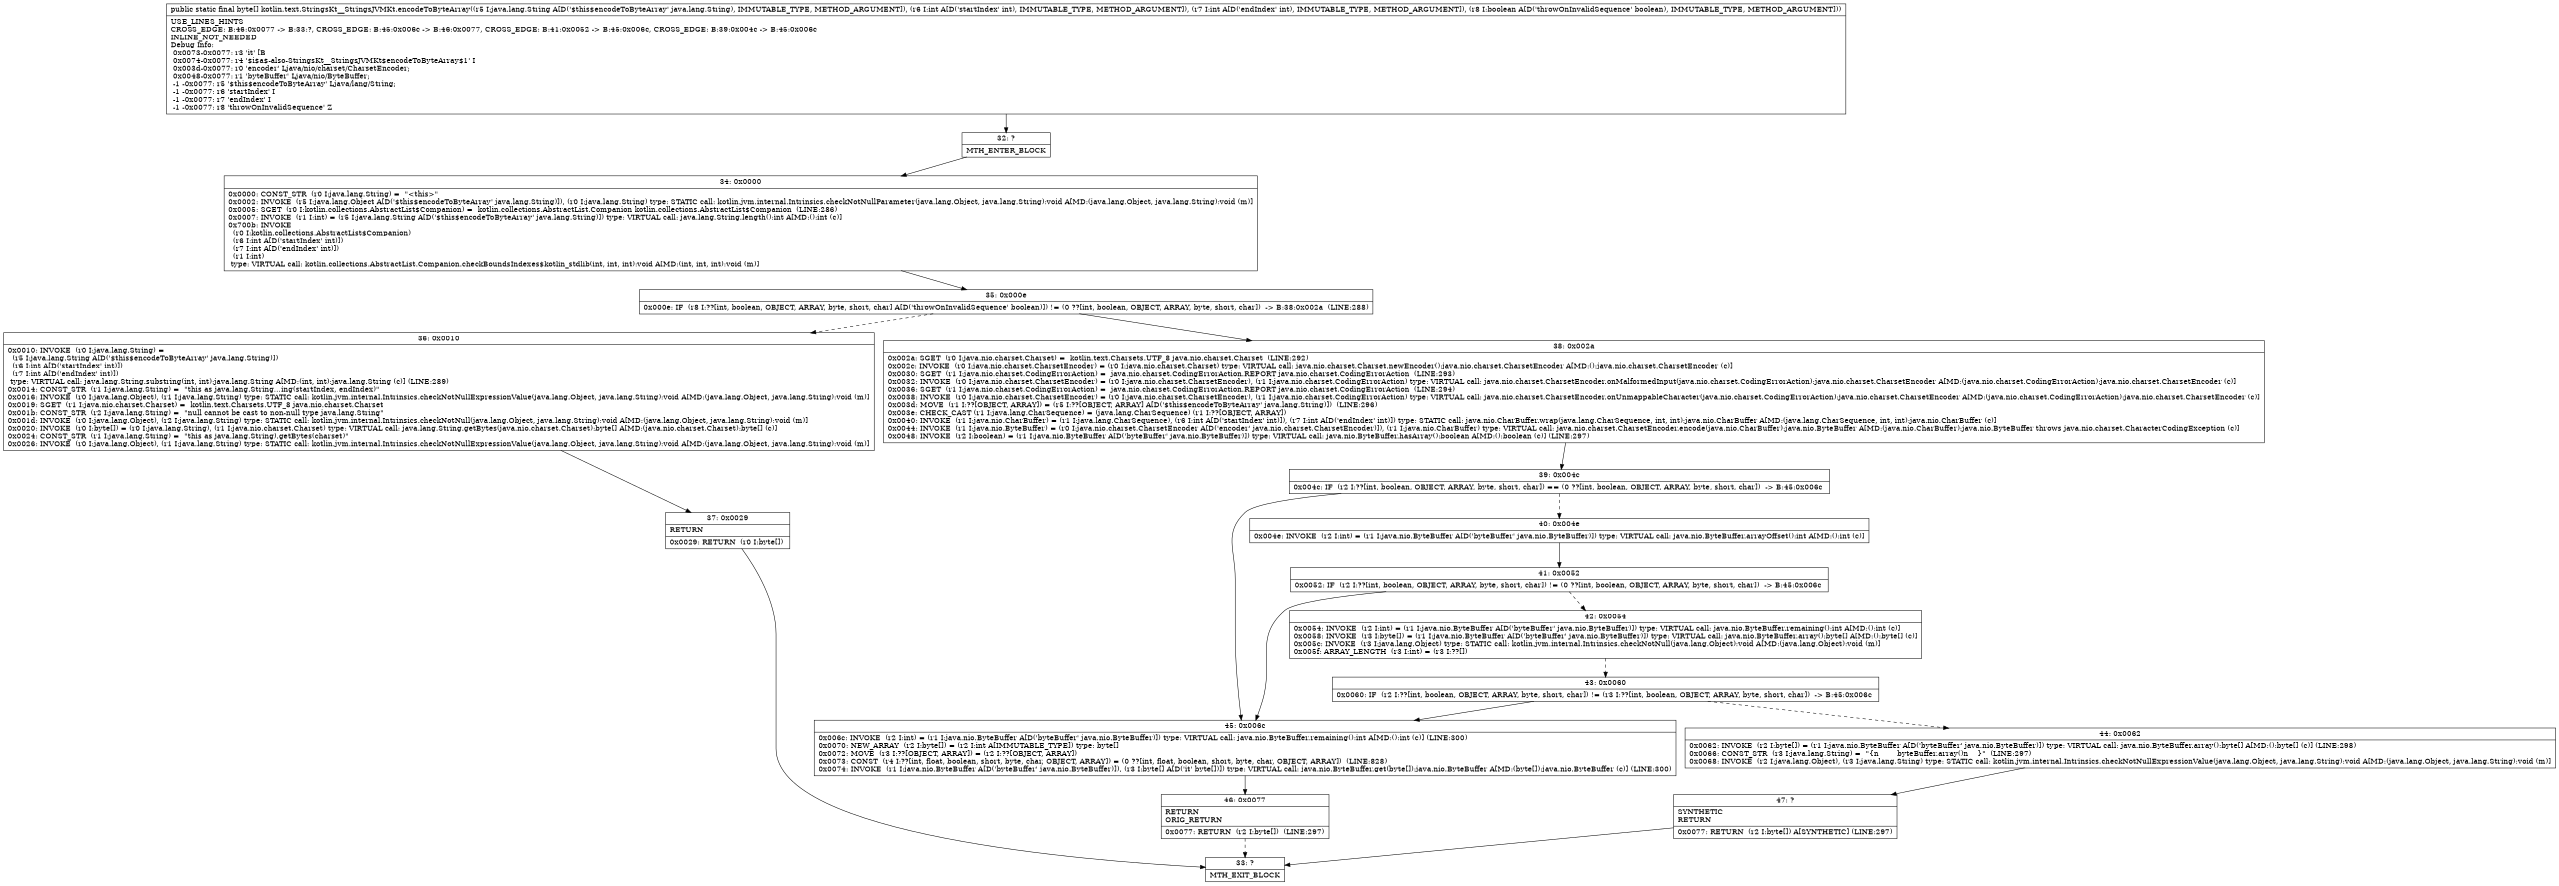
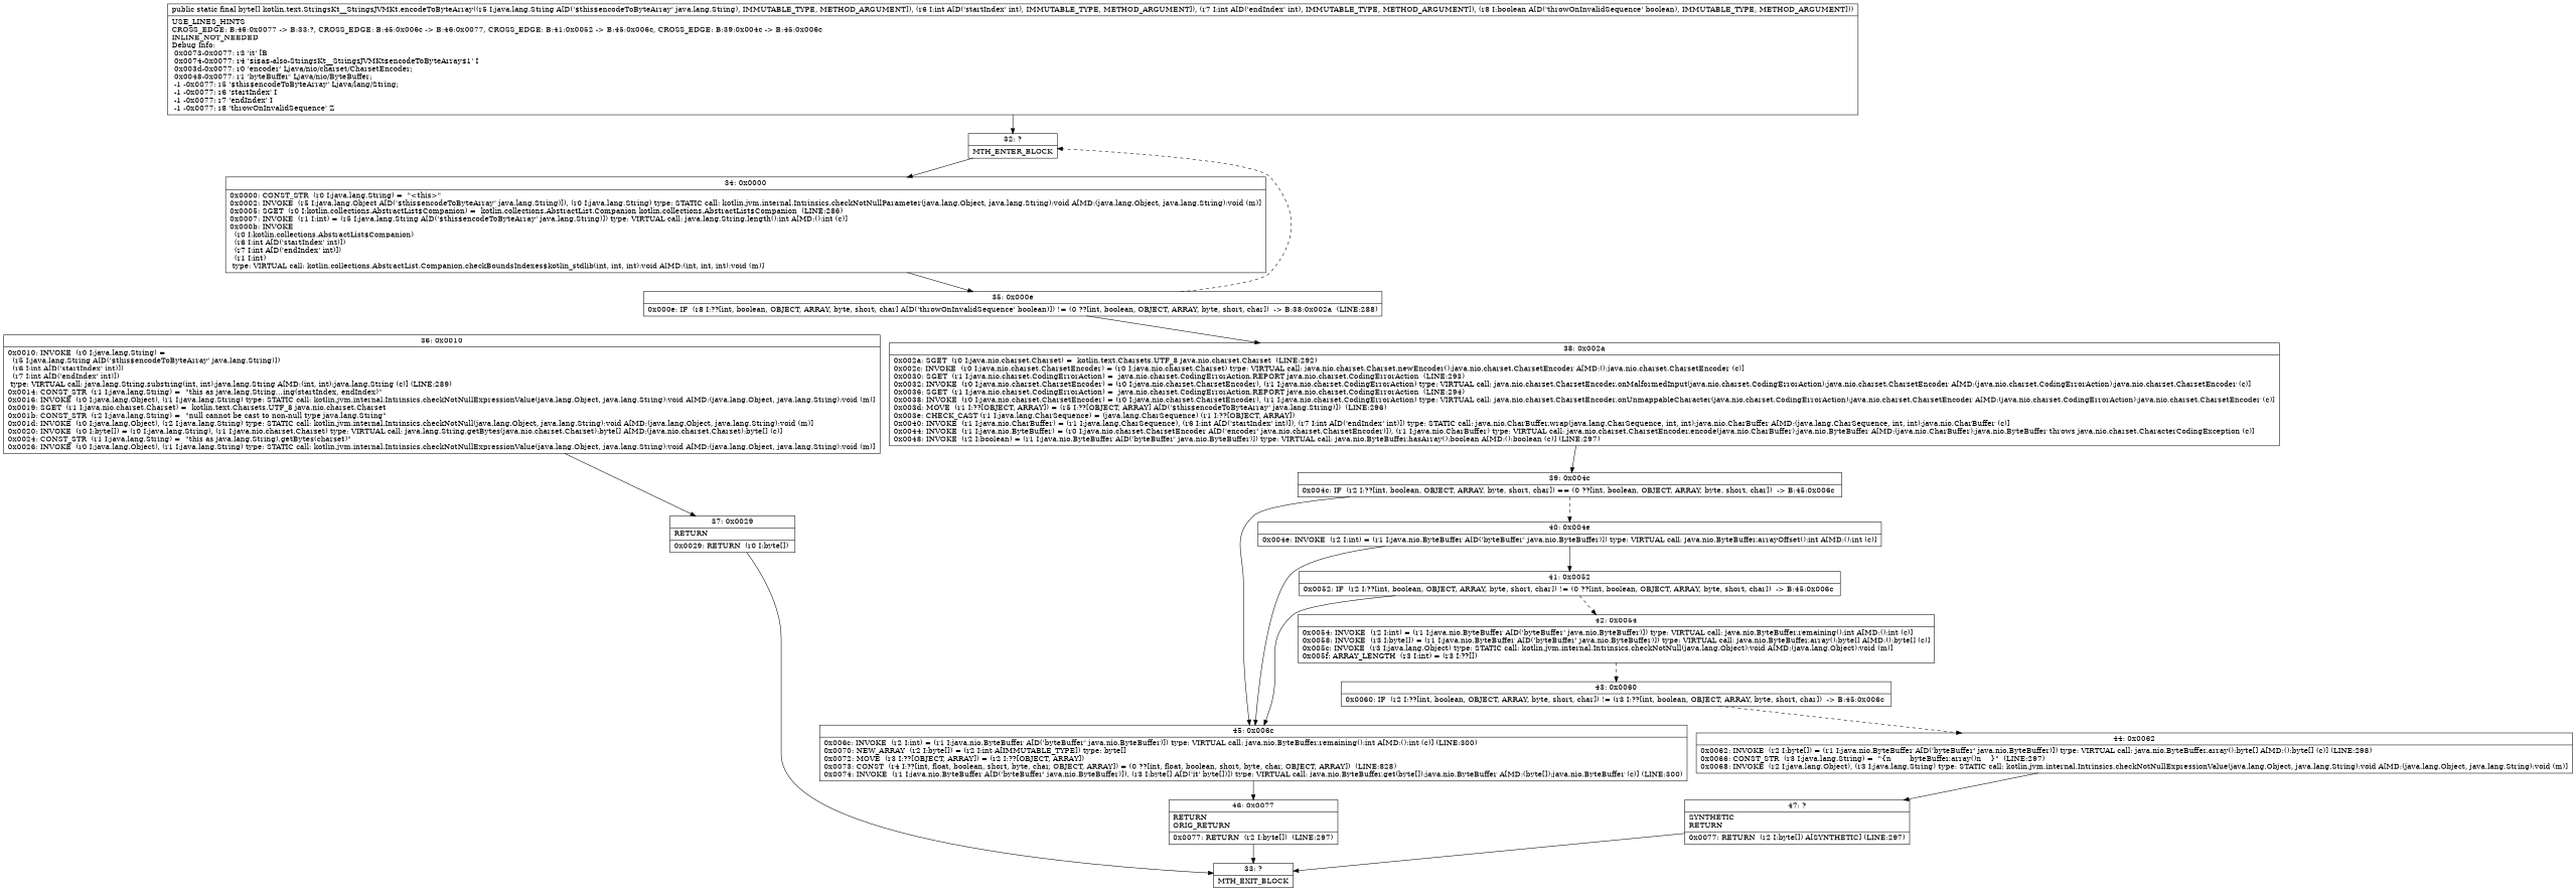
  digraph {
    node [shape=record]
    n1 [label="{32\:\ ?|MTH_ENTER_BLOCK\l}"]
-   n2 [label="{34\:\ 0x0000|0x0000: CONST_STR  (r0 I:java.lang.String) =  \"\<this\>\" \l0x0002: INVOKE  (r5 I:java.lang.Object A[D('$this$encodeToByteArray' java.lang.String)]), (r0 I:java.lang.String) type: STATIC call: kotlin.jvm.internal.Intrinsics.checkNotNullParameter(java.lang.Object, java.lang.String):void A[MD:(java.lang.Object, java.lang.String):void (m)]\l0x0005: SGET  (r0 I:kotlin.collections.AbstractList$Companion) =  kotlin.collections.AbstractList.Companion kotlin.collections.AbstractList$Companion  (LINE:286)\l0x0007: INVOKE  (r1 I:int) = (r5 I:java.lang.String A[D('$this$encodeToByteArray' java.lang.String)]) type: VIRTUAL call: java.lang.String.length():int A[MD:():int (c)]\l0x700b: INVOKE  \l  (r0 I:kotlin.collections.AbstractList$Companion)\l  (r6 I:int A[D('startIndex' int)])\l  (r7 I:int A[D('endIndex' int)])\l  (r1 I:int)\l type: VIRTUAL call: kotlin.collections.AbstractList.Companion.checkBoundsIndexes$kotlin_stdlib(int, int, int):void A[MD:(int, int, int):void (m)]\l}"]
+   n2 [label="{34\:\ 0x0000|0x0000: CONST_STR  (r0 I:java.lang.String) =  \"\<this\>\" \l0x0002: INVOKE  (r5 I:java.lang.Object A[D('$this$encodeToByteArray' java.lang.String)]), (r0 I:java.lang.String) type: STATIC call: kotlin.jvm.internal.Intrinsics.checkNotNullParameter(java.lang.Object, java.lang.String):void A[MD:(java.lang.Object, java.lang.String):void (m)]\l0x0005: SGET  (r0 I:kotlin.collections.AbstractList$Companion) =  kotlin.collections.AbstractList.Companion kotlin.collections.AbstractList$Companion  (LINE:286)\l0x0007: INVOKE  (r1 I:int) = (r5 I:java.lang.String A[D('$this$encodeToByteArray' java.lang.String)]) type: VIRTUAL call: java.lang.String.length():int A[MD:():int (c)]\l0x000b: INVOKE  \l  (r0 I:kotlin.collections.AbstractList$Companion)\l  (r6 I:int A[D('startIndex' int)])\l  (r7 I:int A[D('endIndex' int)])\l  (r1 I:int)\l type: VIRTUAL call: kotlin.collections.AbstractList.Companion.checkBoundsIndexes$kotlin_stdlib(int, int, int):void A[MD:(int, int, int):void (m)]\l}"]
    n3 [label="{35\:\ 0x000e|0x000e: IF  (r8 I:??[int, boolean, OBJECT, ARRAY, byte, short, char] A[D('throwOnInvalidSequence' boolean)]) != (0 ??[int, boolean, OBJECT, ARRAY, byte, short, char])  \-\> B:38:0x002a  (LINE:288)\l}"]
    n4 [label="{36\:\ 0x0010|0x0010: INVOKE  (r0 I:java.lang.String) = \l  (r5 I:java.lang.String A[D('$this$encodeToByteArray' java.lang.String)])\l  (r6 I:int A[D('startIndex' int)])\l  (r7 I:int A[D('endIndex' int)])\l type: VIRTUAL call: java.lang.String.substring(int, int):java.lang.String A[MD:(int, int):java.lang.String (c)] (LINE:289)\l0x0014: CONST_STR  (r1 I:java.lang.String) =  \"this as java.lang.String…ing(startIndex, endIndex)\" \l0x0016: INVOKE  (r0 I:java.lang.Object), (r1 I:java.lang.String) type: STATIC call: kotlin.jvm.internal.Intrinsics.checkNotNullExpressionValue(java.lang.Object, java.lang.String):void A[MD:(java.lang.Object, java.lang.String):void (m)]\l0x0019: SGET  (r1 I:java.nio.charset.Charset) =  kotlin.text.Charsets.UTF_8 java.nio.charset.Charset \l0x001b: CONST_STR  (r2 I:java.lang.String) =  \"null cannot be cast to non\-null type java.lang.String\" \l0x001d: INVOKE  (r0 I:java.lang.Object), (r2 I:java.lang.String) type: STATIC call: kotlin.jvm.internal.Intrinsics.checkNotNull(java.lang.Object, java.lang.String):void A[MD:(java.lang.Object, java.lang.String):void (m)]\l0x0020: INVOKE  (r0 I:byte[]) = (r0 I:java.lang.String), (r1 I:java.nio.charset.Charset) type: VIRTUAL call: java.lang.String.getBytes(java.nio.charset.Charset):byte[] A[MD:(java.nio.charset.Charset):byte[] (c)]\l0x0024: CONST_STR  (r1 I:java.lang.String) =  \"this as java.lang.String).getBytes(charset)\" \l0x0026: INVOKE  (r0 I:java.lang.Object), (r1 I:java.lang.String) type: STATIC call: kotlin.jvm.internal.Intrinsics.checkNotNullExpressionValue(java.lang.Object, java.lang.String):void A[MD:(java.lang.Object, java.lang.String):void (m)]\l}"]
    n5 [label="{38\:\ 0x002a|0x002a: SGET  (r0 I:java.nio.charset.Charset) =  kotlin.text.Charsets.UTF_8 java.nio.charset.Charset  (LINE:292)\l0x002c: INVOKE  (r0 I:java.nio.charset.CharsetEncoder) = (r0 I:java.nio.charset.Charset) type: VIRTUAL call: java.nio.charset.Charset.newEncoder():java.nio.charset.CharsetEncoder A[MD:():java.nio.charset.CharsetEncoder (c)]\l0x0030: SGET  (r1 I:java.nio.charset.CodingErrorAction) =  java.nio.charset.CodingErrorAction.REPORT java.nio.charset.CodingErrorAction  (LINE:293)\l0x0032: INVOKE  (r0 I:java.nio.charset.CharsetEncoder) = (r0 I:java.nio.charset.CharsetEncoder), (r1 I:java.nio.charset.CodingErrorAction) type: VIRTUAL call: java.nio.charset.CharsetEncoder.onMalformedInput(java.nio.charset.CodingErrorAction):java.nio.charset.CharsetEncoder A[MD:(java.nio.charset.CodingErrorAction):java.nio.charset.CharsetEncoder (c)]\l0x0036: SGET  (r1 I:java.nio.charset.CodingErrorAction) =  java.nio.charset.CodingErrorAction.REPORT java.nio.charset.CodingErrorAction  (LINE:294)\l0x0038: INVOKE  (r0 I:java.nio.charset.CharsetEncoder) = (r0 I:java.nio.charset.CharsetEncoder), (r1 I:java.nio.charset.CodingErrorAction) type: VIRTUAL call: java.nio.charset.CharsetEncoder.onUnmappableCharacter(java.nio.charset.CodingErrorAction):java.nio.charset.CharsetEncoder A[MD:(java.nio.charset.CodingErrorAction):java.nio.charset.CharsetEncoder (c)]\l0x003d: MOVE  (r1 I:??[OBJECT, ARRAY]) = (r5 I:??[OBJECT, ARRAY] A[D('$this$encodeToByteArray' java.lang.String)])  (LINE:296)\l0x003e: CHECK_CAST (r1 I:java.lang.CharSequence) = (java.lang.CharSequence) (r1 I:??[OBJECT, ARRAY]) \l0x0040: INVOKE  (r1 I:java.nio.CharBuffer) = (r1 I:java.lang.CharSequence), (r6 I:int A[D('startIndex' int)]), (r7 I:int A[D('endIndex' int)]) type: STATIC call: java.nio.CharBuffer.wrap(java.lang.CharSequence, int, int):java.nio.CharBuffer A[MD:(java.lang.CharSequence, int, int):java.nio.CharBuffer (c)]\l0x0044: INVOKE  (r1 I:java.nio.ByteBuffer) = (r0 I:java.nio.charset.CharsetEncoder A[D('encoder' java.nio.charset.CharsetEncoder)]), (r1 I:java.nio.CharBuffer) type: VIRTUAL call: java.nio.charset.CharsetEncoder.encode(java.nio.CharBuffer):java.nio.ByteBuffer A[MD:(java.nio.CharBuffer):java.nio.ByteBuffer throws java.nio.charset.CharacterCodingException (c)]\l0x0048: INVOKE  (r2 I:boolean) = (r1 I:java.nio.ByteBuffer A[D('byteBuffer' java.nio.ByteBuffer)]) type: VIRTUAL call: java.nio.ByteBuffer.hasArray():boolean A[MD:():boolean (c)] (LINE:297)\l}"]
    n6 [label="{37\:\ 0x0029|RETURN\l|0x0029: RETURN  (r0 I:byte[]) \l}"]
    n7 [label="{39\:\ 0x004c|0x004c: IF  (r2 I:??[int, boolean, OBJECT, ARRAY, byte, short, char]) == (0 ??[int, boolean, OBJECT, ARRAY, byte, short, char])  \-\> B:45:0x006c \l}"]
    n8 [label="{33\:\ ?|MTH_EXIT_BLOCK\l}"]
    n9 [label="{40\:\ 0x004e|0x004e: INVOKE  (r2 I:int) = (r1 I:java.nio.ByteBuffer A[D('byteBuffer' java.nio.ByteBuffer)]) type: VIRTUAL call: java.nio.ByteBuffer.arrayOffset():int A[MD:():int (c)]\l}"]
    n10 [label="{45\:\ 0x006c|0x006c: INVOKE  (r2 I:int) = (r1 I:java.nio.ByteBuffer A[D('byteBuffer' java.nio.ByteBuffer)]) type: VIRTUAL call: java.nio.ByteBuffer.remaining():int A[MD:():int (c)] (LINE:300)\l0x0070: NEW_ARRAY  (r2 I:byte[]) = (r2 I:int A[IMMUTABLE_TYPE]) type: byte[] \l0x0072: MOVE  (r3 I:??[OBJECT, ARRAY]) = (r2 I:??[OBJECT, ARRAY]) \l0x0073: CONST  (r4 I:??[int, float, boolean, short, byte, char, OBJECT, ARRAY]) = (0 ??[int, float, boolean, short, byte, char, OBJECT, ARRAY])  (LINE:828)\l0x0074: INVOKE  (r1 I:java.nio.ByteBuffer A[D('byteBuffer' java.nio.ByteBuffer)]), (r3 I:byte[] A[D('it' byte[])]) type: VIRTUAL call: java.nio.ByteBuffer.get(byte[]):java.nio.ByteBuffer A[MD:(byte[]):java.nio.ByteBuffer (c)] (LINE:300)\l}"]
    n11 [label="{41\:\ 0x0052|0x0052: IF  (r2 I:??[int, boolean, OBJECT, ARRAY, byte, short, char]) != (0 ??[int, boolean, OBJECT, ARRAY, byte, short, char])  \-\> B:45:0x006c \l}"]
    n12 [label="{46\:\ 0x0077|RETURN\lORIG_RETURN\l|0x0077: RETURN  (r2 I:byte[])  (LINE:297)\l}"]
    n13 [label="{42\:\ 0x0054|0x0054: INVOKE  (r2 I:int) = (r1 I:java.nio.ByteBuffer A[D('byteBuffer' java.nio.ByteBuffer)]) type: VIRTUAL call: java.nio.ByteBuffer.remaining():int A[MD:():int (c)]\l0x0058: INVOKE  (r3 I:byte[]) = (r1 I:java.nio.ByteBuffer A[D('byteBuffer' java.nio.ByteBuffer)]) type: VIRTUAL call: java.nio.ByteBuffer.array():byte[] A[MD:():byte[] (c)]\l0x005c: INVOKE  (r3 I:java.lang.Object) type: STATIC call: kotlin.jvm.internal.Intrinsics.checkNotNull(java.lang.Object):void A[MD:(java.lang.Object):void (m)]\l0x005f: ARRAY_LENGTH  (r3 I:int) = (r3 I:??[]) \l}"]
    n14 [label="{43\:\ 0x0060|0x0060: IF  (r2 I:??[int, boolean, OBJECT, ARRAY, byte, short, char]) != (r3 I:??[int, boolean, OBJECT, ARRAY, byte, short, char])  \-\> B:45:0x006c \l}"]
    n15 [label="{44\:\ 0x0062|0x0062: INVOKE  (r2 I:byte[]) = (r1 I:java.nio.ByteBuffer A[D('byteBuffer' java.nio.ByteBuffer)]) type: VIRTUAL call: java.nio.ByteBuffer.array():byte[] A[MD:():byte[] (c)] (LINE:298)\l0x0066: CONST_STR  (r3 I:java.lang.String) =  \"\{n        byteBuffer.array()n    \}\"  (LINE:297)\l0x0068: INVOKE  (r2 I:java.lang.Object), (r3 I:java.lang.String) type: STATIC call: kotlin.jvm.internal.Intrinsics.checkNotNullExpressionValue(java.lang.Object, java.lang.String):void A[MD:(java.lang.Object, java.lang.String):void (m)]\l}"]
    n16 [label="{47\:\ ?|SYNTHETIC\lRETURN\l|0x0077: RETURN  (r2 I:byte[]) A[SYNTHETIC] (LINE:297)\l}"]
    n17 [label="{public static final byte[] kotlin.text.StringsKt__StringsJVMKt.encodeToByteArray((r5 I:java.lang.String A[D('$this$encodeToByteArray' java.lang.String), IMMUTABLE_TYPE, METHOD_ARGUMENT]), (r6 I:int A[D('startIndex' int), IMMUTABLE_TYPE, METHOD_ARGUMENT]), (r7 I:int A[D('endIndex' int), IMMUTABLE_TYPE, METHOD_ARGUMENT]), (r8 I:boolean A[D('throwOnInvalidSequence' boolean), IMMUTABLE_TYPE, METHOD_ARGUMENT]))  | USE_LINES_HINTS\lCROSS_EDGE: B:46:0x0077 \-\> B:33:?, CROSS_EDGE: B:45:0x006c \-\> B:46:0x0077, CROSS_EDGE: B:41:0x0052 \-\> B:45:0x006c, CROSS_EDGE: B:39:0x004c \-\> B:45:0x006c\lINLINE_NOT_NEEDED\lDebug Info:\l  0x0073\-0x0077: r3 'it' [B\l  0x0074\-0x0077: r4 '$i$a$\-also\-StringsKt__StringsJVMKt$encodeToByteArray$1' I\l  0x003d\-0x0077: r0 'encoder' Ljava\/nio\/charset\/CharsetEncoder;\l  0x0048\-0x0077: r1 'byteBuffer' Ljava\/nio\/ByteBuffer;\l  \-1 \-0x0077: r5 '$this$encodeToByteArray' Ljava\/lang\/String;\l  \-1 \-0x0077: r6 'startIndex' I\l  \-1 \-0x0077: r7 'endIndex' I\l  \-1 \-0x0077: r8 'throwOnInvalidSequence' Z\l}"]
    n1 -> n2
    n2 -> n3
-   n3 -> n4 [style=dashed]
+   n3 -> n1 [style=dashed]
    n3 -> n5
    n4 -> n6
    n5 -> n7
    n6 -> n8
    n7 -> n9 [style=dashed]
    n7 -> n10
    n9 -> n11
    n10 -> n12
    n11 -> n10
    n11 -> n13 [style=dashed]
-   n12 -> n8 [style=dashed]
+   n12 -> n8
    n13 -> n14 [style=dashed]
-   n14 -> n10
+   n9 -> n10
    n14 -> n15 [style=dashed]
    n15 -> n16
    n16 -> n8
    n17 -> n1
  }
